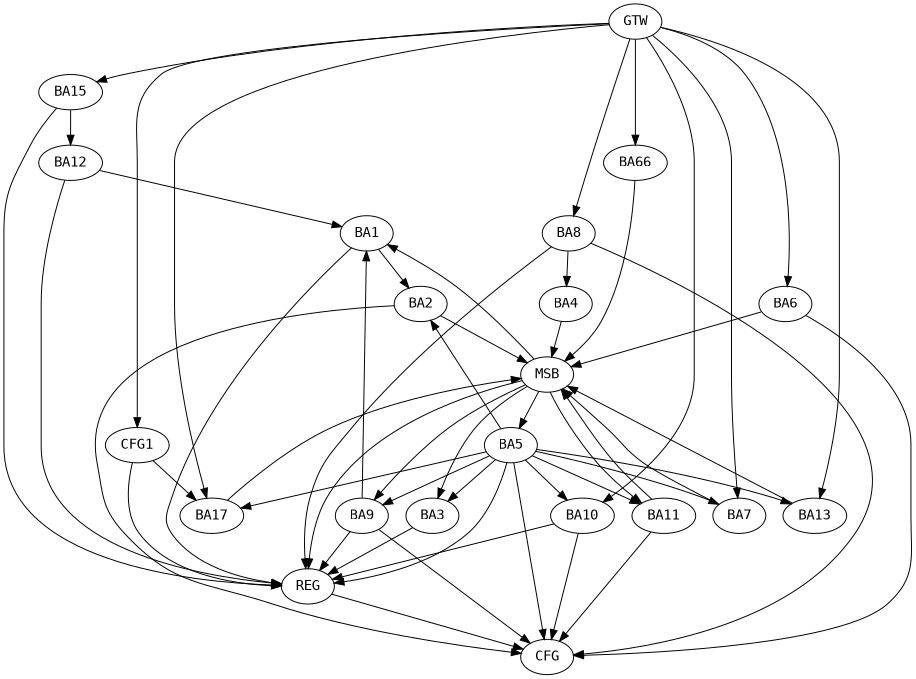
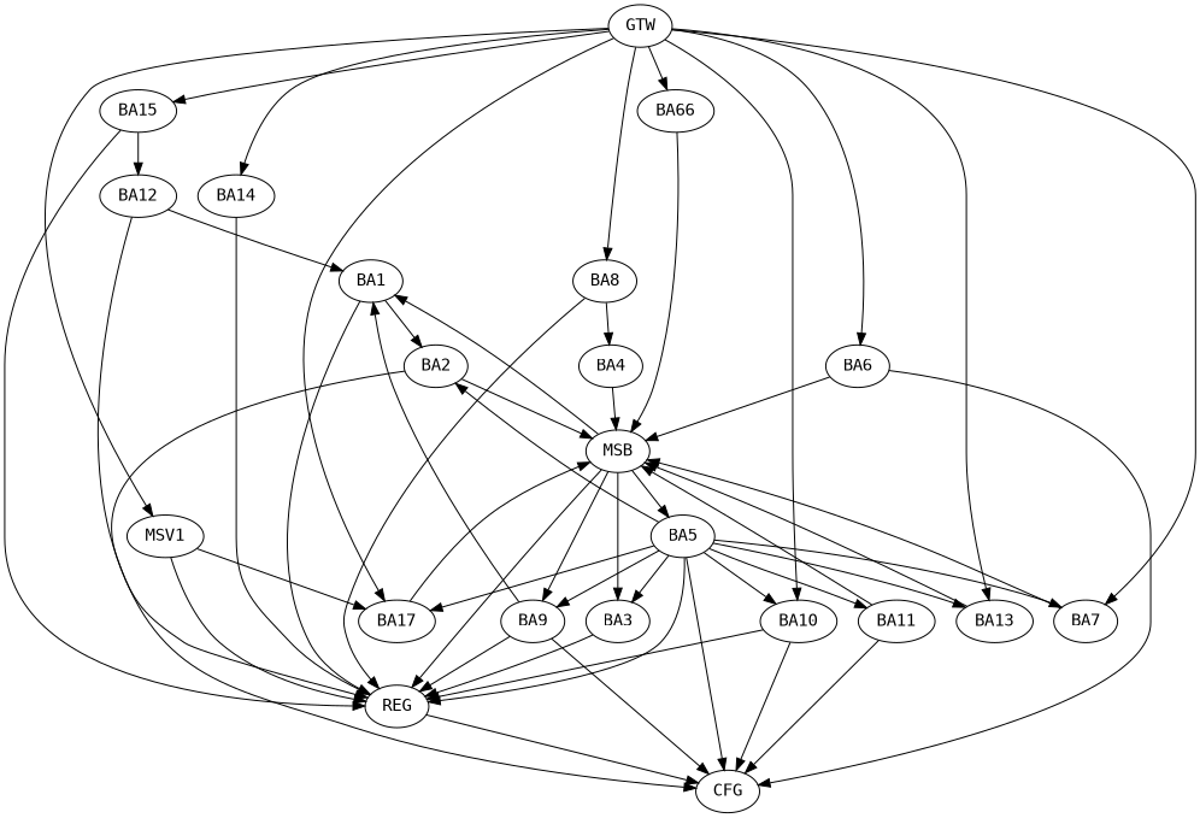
  strict digraph {
    fontname="DejaVu Sans Mono"
    node [fontname="DejaVu Sans Mono"]
    edge [fontname="DejaVu Sans Mono"]
    n1 [label=BA1]
    n2 [label=BA2]
    n3 [label=REG]
    n4 [label=MSB]
    n5 [label=CFG]
    n6 [label=BA3]
    n7 [label=BA5]
    n8 [label=BA9]
    n9 [label=BA11]
    n10 [label=BA4]
    n11 [label=BA7]
    n12 [label=BA10]
    n13 [label=BA13]
    n14 [label=BA17]
    n15 [label=BA6]
    n16 [label=BA8]
    n17 [label=BA12]
+   n18 [label=BA14]
    n19 [label=BA15]
    n20 [label=BA66]
    n21 [label=GTW]
-   n22 [label=CFG1]
+   n22 [label=MSV1]
    n1 -> n2
    n1 -> n3
    n2 -> n4
    n2 -> n5
    n3 -> n5
    n4 -> n1
    n4 -> n3
    n4 -> n6
    n4 -> n7
    n4 -> n8
-   n4 -> n9
    n6 -> n3
    n7 -> n2
    n7 -> n3
    n7 -> n5
    n7 -> n6
    n7 -> n8
    n7 -> n9
    n7 -> n11
    n7 -> n12
    n7 -> n13
    n7 -> n14
    n8 -> n1
    n8 -> n3
    n8 -> n5
    n9 -> n4
    n9 -> n5
    n10 -> n4
    n11 -> n4
    n12 -> n3
    n12 -> n5
    n13 -> n4
    n14 -> n4
    n15 -> n4
    n15 -> n5
    n16 -> n3
-   n16 -> n5
    n16 -> n10
    n17 -> n1
    n17 -> n3
+   n18 -> n3
    n19 -> n3
    n19 -> n17
    n20 -> n4
    n21 -> n11
    n21 -> n12
    n21 -> n13
    n21 -> n14
    n21 -> n15
    n21 -> n16
+   n21 -> n18
    n21 -> n19
    n21 -> n20
    n21 -> n22
    n22 -> n3
    n22 -> n14
  }
